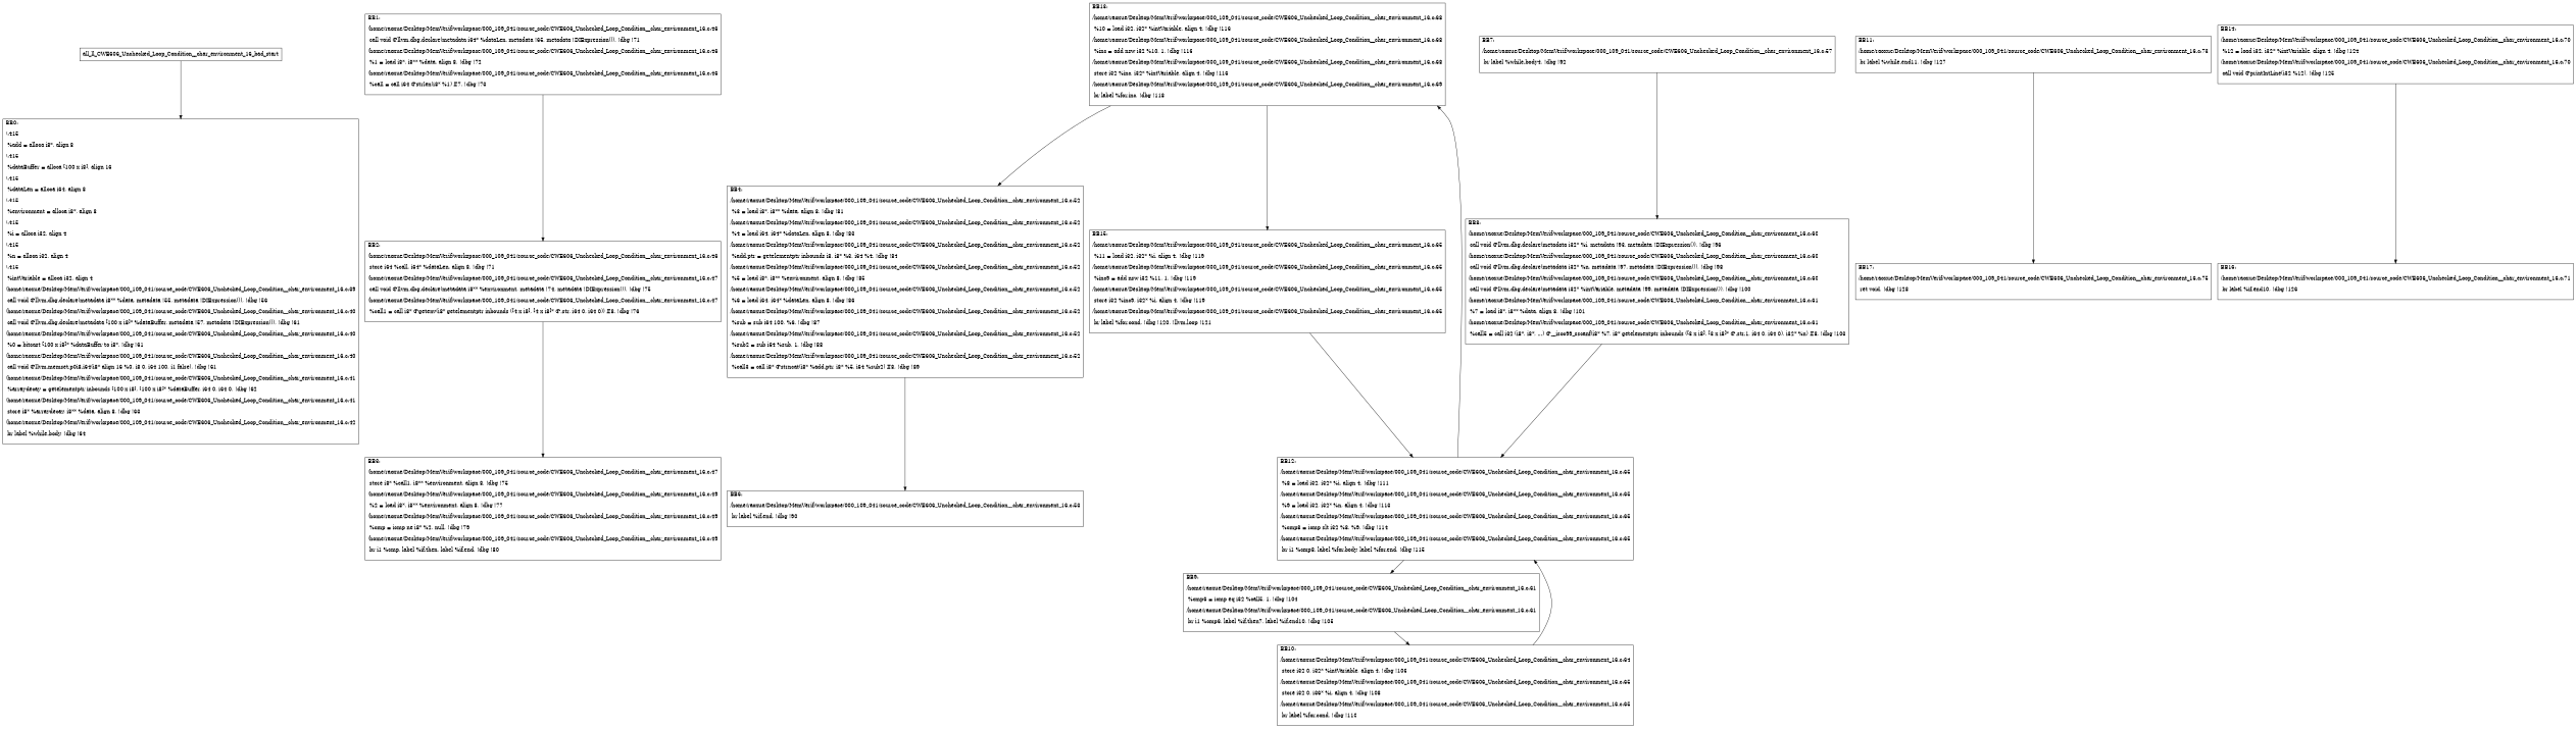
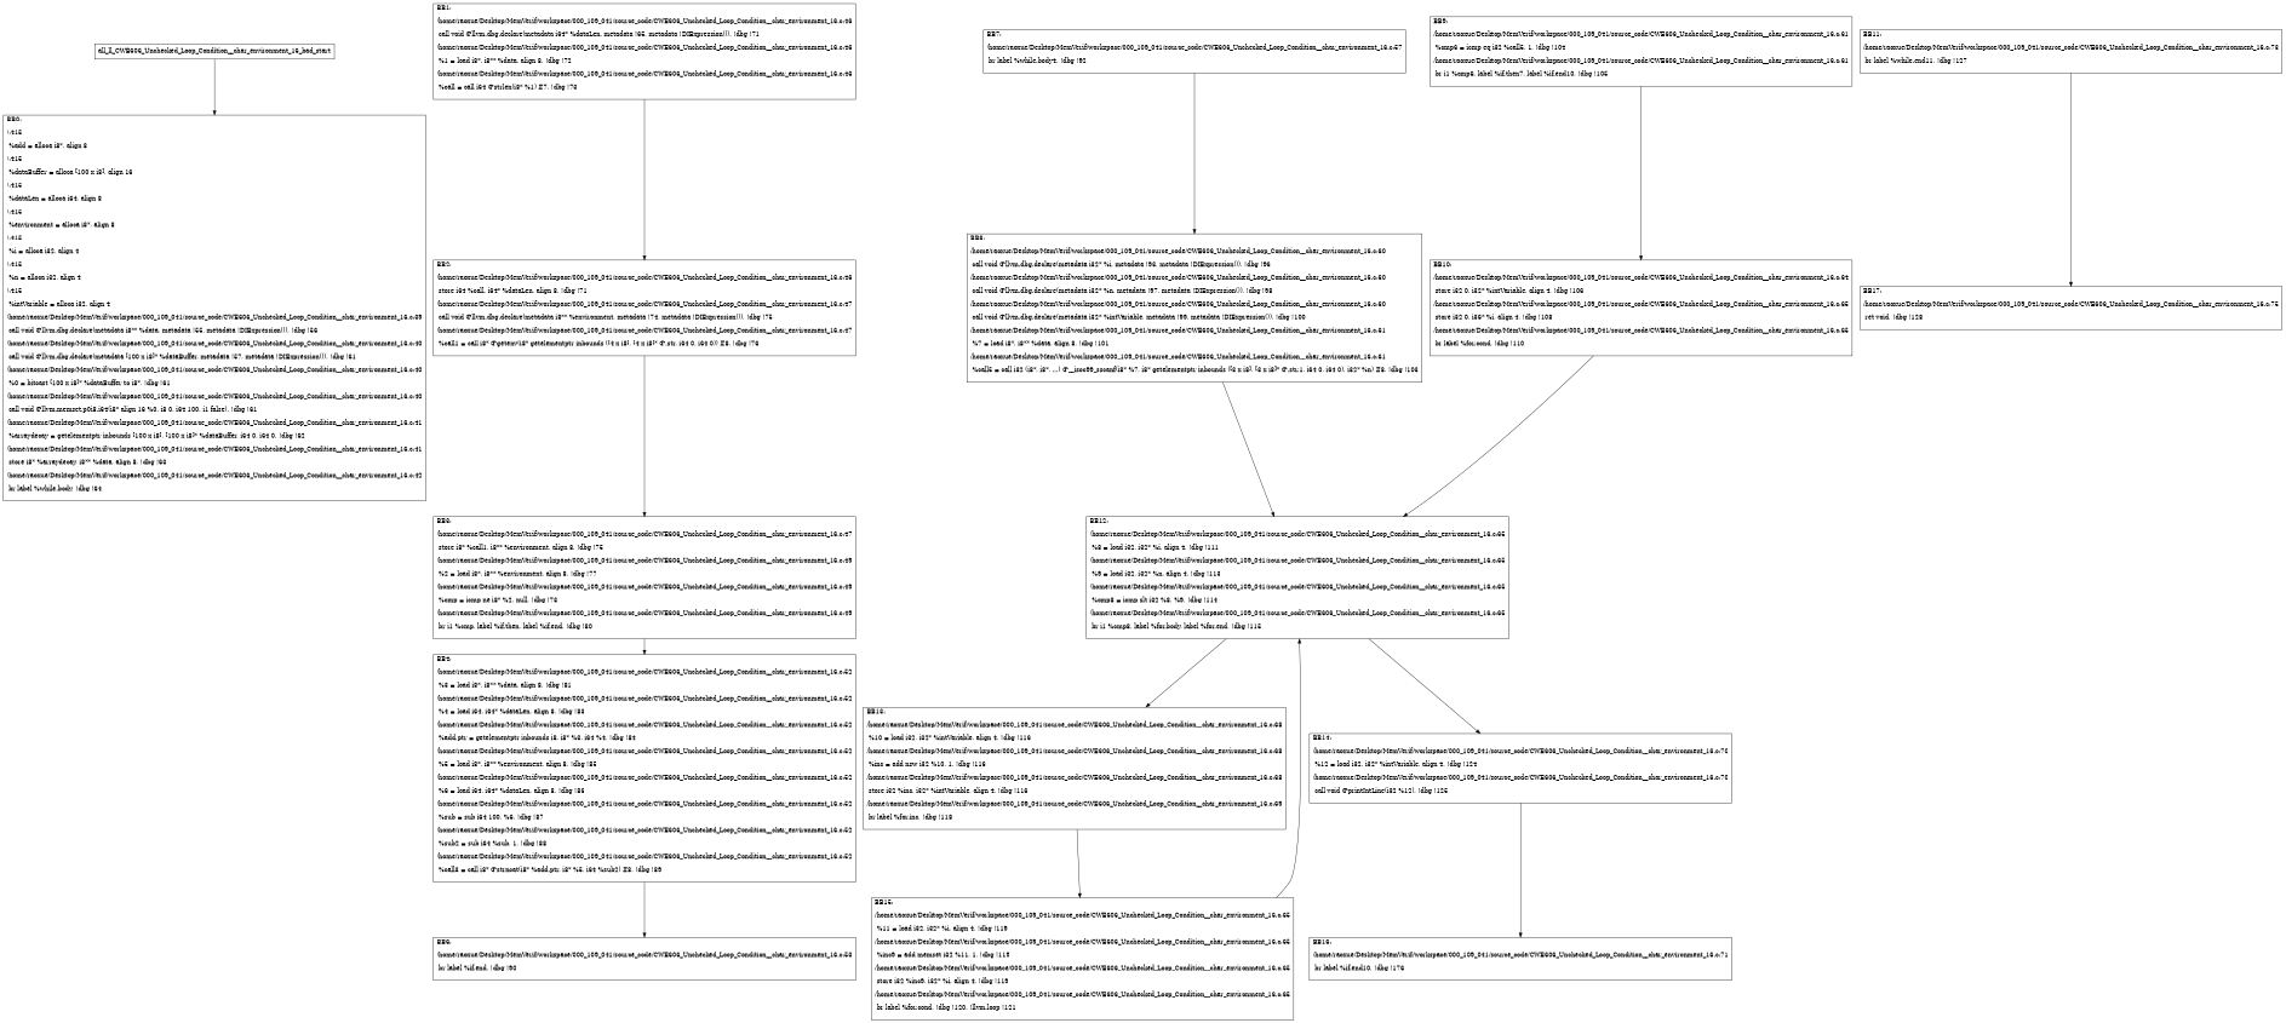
  digraph {
    node [shape=record]
    n1 [label="{all_ll_CWE606_Unchecked_Loop_Condition__char_environment_16_bad_start}"]
    n2 [label="{BB0:\l\l/:415\l\n  %add = alloca i8*, align 8\l\n/:415\l\n  %dataBuffer = alloca [100 x i8], align 16\l\n/:415\l\n  %dataLen = alloca i64, align 8\l\n/:415\l\n  %environment = alloca i8*, align 8\l\n/:415\l\n  %i = alloca i32, align 4\l\n/:415\l\n  %n = alloca i32, align 4\l\n/:415\l\n  %intVariable = alloca i32, align 4\l\n/home/raoxue/Desktop/MemVerif/workspace/000_109_041/source_code/CWE606_Unchecked_Loop_Condition__char_environment_16.c:39\l\n  call void @llvm.dbg.declare(metadata i8** %data, metadata !55, metadata !DIExpression()), !dbg !56\l\n/home/raoxue/Desktop/MemVerif/workspace/000_109_041/source_code/CWE606_Unchecked_Loop_Condition__char_environment_16.c:40\l\n  call void @llvm.dbg.declare(metadata [100 x i8]* %dataBuffer, metadata !57, metadata !DIExpression()), !dbg !61\l\n/home/raoxue/Desktop/MemVerif/workspace/000_109_041/source_code/CWE606_Unchecked_Loop_Condition__char_environment_16.c:40\l\n  %0 = bitcast [100 x i8]* %dataBuffer to i8*, !dbg !61\l\n/home/raoxue/Desktop/MemVerif/workspace/000_109_041/source_code/CWE606_Unchecked_Loop_Condition__char_environment_16.c:40\l\n  call void @llvm.memset.p0i8.i64(i8* align 16 %0, i8 0, i64 100, i1 false), !dbg !61\l\n/home/raoxue/Desktop/MemVerif/workspace/000_109_041/source_code/CWE606_Unchecked_Loop_Condition__char_environment_16.c:41\l\n  %arraydecay = getelementptr inbounds [100 x i8], [100 x i8]* %dataBuffer, i64 0, i64 0, !dbg !62\l\n/home/raoxue/Desktop/MemVerif/workspace/000_109_041/source_code/CWE606_Unchecked_Loop_Condition__char_environment_16.c:41\l\n  store i8* %arraydecay, i8** %data, align 8, !dbg !63\l\n/home/raoxue/Desktop/MemVerif/workspace/000_109_041/source_code/CWE606_Unchecked_Loop_Condition__char_environment_16.c:42\l\n  br label %while.body, !dbg !64\l\n}"]
    n3 [label="{BB1:\l\l/home/raoxue/Desktop/MemVerif/workspace/000_109_041/source_code/CWE606_Unchecked_Loop_Condition__char_environment_16.c:46\l\n  call void @llvm.dbg.declare(metadata i64* %dataLen, metadata !65, metadata !DIExpression()), !dbg !71\l\n/home/raoxue/Desktop/MemVerif/workspace/000_109_041/source_code/CWE606_Unchecked_Loop_Condition__char_environment_16.c:46\l\n  %1 = load i8*, i8** %data, align 8, !dbg !72\l\n/home/raoxue/Desktop/MemVerif/workspace/000_109_041/source_code/CWE606_Unchecked_Loop_Condition__char_environment_16.c:46\l\n  %call = call i64 @strlen(i8* %1) #7, !dbg !73\l\n}"]
    n4 [label="{BB2:\l\l/home/raoxue/Desktop/MemVerif/workspace/000_109_041/source_code/CWE606_Unchecked_Loop_Condition__char_environment_16.c:46\l\n  store i64 %call, i64* %dataLen, align 8, !dbg !71\l\n/home/raoxue/Desktop/MemVerif/workspace/000_109_041/source_code/CWE606_Unchecked_Loop_Condition__char_environment_16.c:47\l\n  call void @llvm.dbg.declare(metadata i8** %environment, metadata !74, metadata !DIExpression()), !dbg !75\l\n/home/raoxue/Desktop/MemVerif/workspace/000_109_041/source_code/CWE606_Unchecked_Loop_Condition__char_environment_16.c:47\l\n  %call1 = call i8* @getenv(i8* getelementptr inbounds ([4 x i8], [4 x i8]* @.str, i64 0, i64 0)) #8, !dbg !76\l\n}"]
-   n5 [label="{BB3:\l\l/home/raoxue/Desktop/MemVerif/workspace/000_109_041/source_code/CWE606_Unchecked_Loop_Condition__char_environment_16.c:47\l\n  store i8* %call1, i8** %environment, align 8, !dbg !75\l\n/home/raoxue/Desktop/MemVerif/workspace/000_109_041/source_code/CWE606_Unchecked_Loop_Condition__char_environment_16.c:49\l\n  %2 = load i8*, i8** %environment, align 8, !dbg !77\l\n/home/raoxue/Desktop/MemVerif/workspace/000_109_041/source_code/CWE606_Unchecked_Loop_Condition__char_environment_16.c:49\l\n  %cmp = icmp ne i8* %2, null, !dbg !79\l\n/home/raoxue/Desktop/MemVerif/workspace/000_109_041/source_code/CWE606_Unchecked_Loop_Condition__char_environment_16.c:49\l\n  br i1 %cmp, label %if.then, label %if.end, !dbg !80\l\n}"]
+   n5 [label="{BB3:\l\l/home/raoxue/Desktop/MemVerif/workspace/000_109_041/source_code/CWE606_Unchecked_Loop_Condition__char_environment_16.c:47\l\n  store i8* %call1, i8** %environment, align 8, !dbg !75\l\n/home/raoxue/Desktop/MemVerif/workspace/000_109_041/source_code/CWE606_Unchecked_Loop_Condition__char_environment_16.c:49\l\n  %2 = load i8*, i8** %environment, align 8, !dbg !77\l\n/home/raoxue/Desktop/MemVerif/workspace/000_109_041/source_code/CWE606_Unchecked_Loop_Condition__char_environment_16.c:49\l\n  %cmp = icmp ne i8* %2, null, !dbg !73\l\n/home/raoxue/Desktop/MemVerif/workspace/000_109_041/source_code/CWE606_Unchecked_Loop_Condition__char_environment_16.c:49\l\n  br i1 %cmp, label %if.then, label %if.end, !dbg !80\l\n}"]
    n6 [label="{BB4:\l\l/home/raoxue/Desktop/MemVerif/workspace/000_109_041/source_code/CWE606_Unchecked_Loop_Condition__char_environment_16.c:52\l\n  %3 = load i8*, i8** %data, align 8, !dbg !81\l\n/home/raoxue/Desktop/MemVerif/workspace/000_109_041/source_code/CWE606_Unchecked_Loop_Condition__char_environment_16.c:52\l\n  %4 = load i64, i64* %dataLen, align 8, !dbg !83\l\n/home/raoxue/Desktop/MemVerif/workspace/000_109_041/source_code/CWE606_Unchecked_Loop_Condition__char_environment_16.c:52\l\n  %add.ptr = getelementptr inbounds i8, i8* %3, i64 %4, !dbg !84\l\n/home/raoxue/Desktop/MemVerif/workspace/000_109_041/source_code/CWE606_Unchecked_Loop_Condition__char_environment_16.c:52\l\n  %5 = load i8*, i8** %environment, align 8, !dbg !85\l\n/home/raoxue/Desktop/MemVerif/workspace/000_109_041/source_code/CWE606_Unchecked_Loop_Condition__char_environment_16.c:52\l\n  %6 = load i64, i64* %dataLen, align 8, !dbg !86\l\n/home/raoxue/Desktop/MemVerif/workspace/000_109_041/source_code/CWE606_Unchecked_Loop_Condition__char_environment_16.c:52\l\n  %sub = sub i64 100, %6, !dbg !87\l\n/home/raoxue/Desktop/MemVerif/workspace/000_109_041/source_code/CWE606_Unchecked_Loop_Condition__char_environment_16.c:52\l\n  %sub2 = sub i64 %sub, 1, !dbg !88\l\n/home/raoxue/Desktop/MemVerif/workspace/000_109_041/source_code/CWE606_Unchecked_Loop_Condition__char_environment_16.c:52\l\n  %call3 = call i8* @strncat(i8* %add.ptr, i8* %5, i64 %sub2) #8, !dbg !89\l\n}"]
    n7 [label="{BB6:\l\l/home/raoxue/Desktop/MemVerif/workspace/000_109_041/source_code/CWE606_Unchecked_Loop_Condition__char_environment_16.c:53\l\n  br label %if.end, !dbg !90\l\n}"]
    n8 [label="{BB7:\l\l/home/raoxue/Desktop/MemVerif/workspace/000_109_041/source_code/CWE606_Unchecked_Loop_Condition__char_environment_16.c:57\l\n  br label %while.body4, !dbg !92\l\n}"]
    n9 [label="{BB8:\l\l/home/raoxue/Desktop/MemVerif/workspace/000_109_041/source_code/CWE606_Unchecked_Loop_Condition__char_environment_16.c:60\l\n  call void @llvm.dbg.declare(metadata i32* %i, metadata !93, metadata !DIExpression()), !dbg !96\l\n/home/raoxue/Desktop/MemVerif/workspace/000_109_041/source_code/CWE606_Unchecked_Loop_Condition__char_environment_16.c:60\l\n  call void @llvm.dbg.declare(metadata i32* %n, metadata !97, metadata !DIExpression()), !dbg !98\l\n/home/raoxue/Desktop/MemVerif/workspace/000_109_041/source_code/CWE606_Unchecked_Loop_Condition__char_environment_16.c:60\l\n  call void @llvm.dbg.declare(metadata i32* %intVariable, metadata !99, metadata !DIExpression()), !dbg !100\l\n/home/raoxue/Desktop/MemVerif/workspace/000_109_041/source_code/CWE606_Unchecked_Loop_Condition__char_environment_16.c:61\l\n  %7 = load i8*, i8** %data, align 8, !dbg !101\l\n/home/raoxue/Desktop/MemVerif/workspace/000_109_041/source_code/CWE606_Unchecked_Loop_Condition__char_environment_16.c:61\l\n  %call5 = call i32 (i8*, i8*, ...) @__isoc99_sscanf(i8* %7, i8* getelementptr inbounds ([3 x i8], [3 x i8]* @.str.1, i64 0, i64 0), i32* %n) #8, !dbg !103\l\n}"]
    n10 [label="{BB12:\l\l/home/raoxue/Desktop/MemVerif/workspace/000_109_041/source_code/CWE606_Unchecked_Loop_Condition__char_environment_16.c:65\l\n  %8 = load i32, i32* %i, align 4, !dbg !111\l\n/home/raoxue/Desktop/MemVerif/workspace/000_109_041/source_code/CWE606_Unchecked_Loop_Condition__char_environment_16.c:65\l\n  %9 = load i32, i32* %n, align 4, !dbg !113\l\n/home/raoxue/Desktop/MemVerif/workspace/000_109_041/source_code/CWE606_Unchecked_Loop_Condition__char_environment_16.c:65\l\n  %cmp8 = icmp slt i32 %8, %9, !dbg !114\l\n/home/raoxue/Desktop/MemVerif/workspace/000_109_041/source_code/CWE606_Unchecked_Loop_Condition__char_environment_16.c:65\l\n  br i1 %cmp8, label %for.body, label %for.end, !dbg !115\l\n}"]
    n11 [label="{BB9:\l\l/home/raoxue/Desktop/MemVerif/workspace/000_109_041/source_code/CWE606_Unchecked_Loop_Condition__char_environment_16.c:61\l\n  %cmp6 = icmp eq i32 %call5, 1, !dbg !104\l\n/home/raoxue/Desktop/MemVerif/workspace/000_109_041/source_code/CWE606_Unchecked_Loop_Condition__char_environment_16.c:61\l\n  br i1 %cmp6, label %if.then7, label %if.end10, !dbg !105\l\n}"]
    n12 [label="{BB10:\l\l/home/raoxue/Desktop/MemVerif/workspace/000_109_041/source_code/CWE606_Unchecked_Loop_Condition__char_environment_16.c:64\l\n  store i32 0, i32* %intVariable, align 4, !dbg !106\l\n/home/raoxue/Desktop/MemVerif/workspace/000_109_041/source_code/CWE606_Unchecked_Loop_Condition__char_environment_16.c:65\l\n  store i32 0, i36* %i, align 4, !dbg !108\l\n/home/raoxue/Desktop/MemVerif/workspace/000_109_041/source_code/CWE606_Unchecked_Loop_Condition__char_environment_16.c:65\l\n  br label %for.cond, !dbg !110\l\n}"]
    n13 [label="{BB11:\l\l/home/raoxue/Desktop/MemVerif/workspace/000_109_041/source_code/CWE606_Unchecked_Loop_Condition__char_environment_16.c:73\l\n  br label %while.end11, !dbg !127\l\n}"]
    n14 [label="{BB17:\l\l/home/raoxue/Desktop/MemVerif/workspace/000_109_041/source_code/CWE606_Unchecked_Loop_Condition__char_environment_16.c:75\l\n  ret void, !dbg !128\l\n}"]
    n15 [label="{BB13:\l\l/home/raoxue/Desktop/MemVerif/workspace/000_109_041/source_code/CWE606_Unchecked_Loop_Condition__char_environment_16.c:68\l\n  %10 = load i32, i32* %intVariable, align 4, !dbg !116\l\n/home/raoxue/Desktop/MemVerif/workspace/000_109_041/source_code/CWE606_Unchecked_Loop_Condition__char_environment_16.c:68\l\n  %inc = add nsw i32 %10, 1, !dbg !116\l\n/home/raoxue/Desktop/MemVerif/workspace/000_109_041/source_code/CWE606_Unchecked_Loop_Condition__char_environment_16.c:68\l\n  store i32 %inc, i32* %intVariable, align 4, !dbg !116\l\n/home/raoxue/Desktop/MemVerif/workspace/000_109_041/source_code/CWE606_Unchecked_Loop_Condition__char_environment_16.c:69\l\n  br label %for.inc, !dbg !118\l\n}"]
    n16 [label="{BB14:\l\l/home/raoxue/Desktop/MemVerif/workspace/000_109_041/source_code/CWE606_Unchecked_Loop_Condition__char_environment_16.c:70\l\n  %12 = load i32, i32* %intVariable, align 4, !dbg !124\l\n/home/raoxue/Desktop/MemVerif/workspace/000_109_041/source_code/CWE606_Unchecked_Loop_Condition__char_environment_16.c:70\l\n  call void @printIntLine(i32 %12), !dbg !125\l\n}"]
-   n17 [label="{BB15:\l\l/home/raoxue/Desktop/MemVerif/workspace/000_109_041/source_code/CWE606_Unchecked_Loop_Condition__char_environment_16.c:65\l\n  %11 = load i32, i32* %i, align 4, !dbg !119\l\n/home/raoxue/Desktop/MemVerif/workspace/000_109_041/source_code/CWE606_Unchecked_Loop_Condition__char_environment_16.c:65\l\n  %inc9 = add nsw i32 %11, 1, !dbg !119\l\n/home/raoxue/Desktop/MemVerif/workspace/000_109_041/source_code/CWE606_Unchecked_Loop_Condition__char_environment_16.c:65\l\n  store i32 %inc9, i32* %i, align 4, !dbg !119\l\n/home/raoxue/Desktop/MemVerif/workspace/000_109_041/source_code/CWE606_Unchecked_Loop_Condition__char_environment_16.c:65\l\n  br label %for.cond, !dbg !120, !llvm.loop !121\l\n}"]
-   n18 [label="{BB16:\l\l/home/raoxue/Desktop/MemVerif/workspace/000_109_041/source_code/CWE606_Unchecked_Loop_Condition__char_environment_16.c:71\l\n  br label %if.end10, !dbg !126\l\n}"]
+   n17 [label="{BB15:\l\l/home/raoxue/Desktop/MemVerif/workspace/000_109_041/source_code/CWE606_Unchecked_Loop_Condition__char_environment_16.c:65\l\n  %11 = load i32, i32* %i, align 4, !dbg !119\l\n/home/raoxue/Desktop/MemVerif/workspace/000_109_041/source_code/CWE606_Unchecked_Loop_Condition__char_environment_16.c:65\l\n  %inc9 = add memset i32 %11, 1, !dbg !119\l\n/home/raoxue/Desktop/MemVerif/workspace/000_109_041/source_code/CWE606_Unchecked_Loop_Condition__char_environment_16.c:65\l\n  store i32 %inc9, i32* %i, align 4, !dbg !119\l\n/home/raoxue/Desktop/MemVerif/workspace/000_109_041/source_code/CWE606_Unchecked_Loop_Condition__char_environment_16.c:65\l\n  br label %for.cond, !dbg !120, !llvm.loop !121\l\n}"]
+   n18 [label="{BB16:\l\l/home/raoxue/Desktop/MemVerif/workspace/000_109_041/source_code/CWE606_Unchecked_Loop_Condition__char_environment_16.c:71\l\n  br label %if.end10, !dbg !176\l\n}"]
    n1 -> n2
    n3 -> n4
    n4 -> n5
-   n15 -> n6
+   n5 -> n6
    n6 -> n7
    n8 -> n9
    n9 -> n10
    n10 -> n15
-   n10 -> n11
+   n10 -> n16
    n11 -> n12
    n12 -> n10
    n13 -> n14
    n15 -> n17
    n16 -> n18
    n17 -> n10
  }
